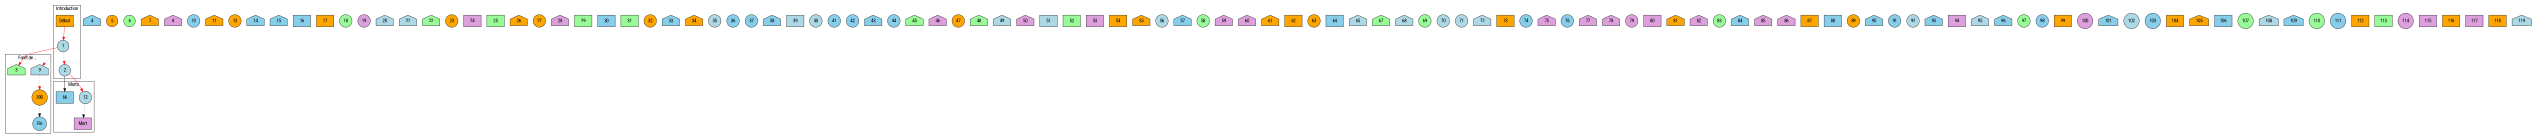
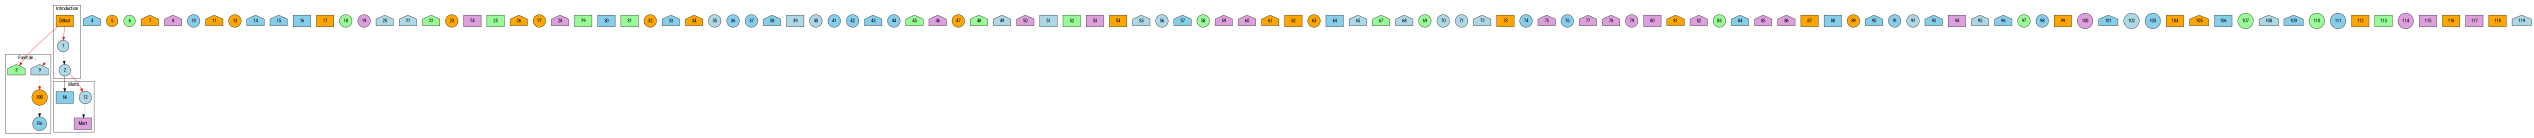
  digraph {
    fontname="Roboto Condensed"
    node [fillcolor=skyblue fontname="Roboto Condensed" shape=house style=filled]
    edge [color=red fontname="Roboto Condensed" style=dotted]
    12 [fillcolor=lightblue shape=circle]
    Mort [fillcolor=plum shape=box]
    66 [shape=box]
    "Début" [fillcolor=orange shape=box]
    1 [fillcolor=lightblue shape=circle]
    2 [fillcolor=lightblue shape=circle]
    3 [fillcolor=palegreen]
    9 [fillcolor=lightblue]
    300 [fillcolor=orange shape=circle]
    Fin [shape=circle]
    4
    5 [fillcolor=orange shape=circle]
    6 [fillcolor=palegreen shape=circle]
    7 [fillcolor=orange]
    8 [fillcolor=plum]
    10 [shape=circle]
    11 [fillcolor=orange]
    13 [fillcolor=orange shape=circle]
    14
    15
    16 [shape=box]
    17 [fillcolor=orange shape=box]
    18 [fillcolor=palegreen shape=circle]
    19 [fillcolor=plum shape=circle]
    20 [fillcolor=lightblue]
    21 [fillcolor=lightblue]
    22 [fillcolor=palegreen]
    23 [fillcolor=orange shape=circle]
    24 [fillcolor=plum shape=box]
    25 [fillcolor=palegreen shape=box]
    26 [fillcolor=orange]
    27 [fillcolor=orange shape=circle]
    28 [fillcolor=plum]
    29 [fillcolor=palegreen shape=box]
    30 [shape=box]
    31 [fillcolor=palegreen shape=box]
    32 [fillcolor=orange shape=circle]
    33
    34 [fillcolor=orange]
    35 [fillcolor=lightblue shape=circle]
    36 [shape=circle]
    37 [shape=circle]
    38
    39 [fillcolor=lightblue shape=box]
    40 [fillcolor=lightblue shape=circle]
    41 [shape=circle]
    42 [shape=circle]
    43
    44 [shape=circle]
    45 [fillcolor=palegreen]
    46 [fillcolor=plum]
    47 [fillcolor=orange shape=circle]
    48 [fillcolor=palegreen]
    49 [fillcolor=lightblue]
    50 [fillcolor=plum]
    51 [fillcolor=lightblue shape=box]
    52 [fillcolor=palegreen shape=box]
    53 [fillcolor=plum shape=box]
    54 [fillcolor=orange shape=box]
-   55 [fillcolor=orange]
+   55 [fillcolor=lightblue]
    56 [fillcolor=lightblue shape=circle]
    57
    58 [fillcolor=palegreen shape=circle]
    59 [fillcolor=plum]
    60 [fillcolor=plum]
    61 [fillcolor=orange]
    62 [fillcolor=orange shape=box]
    63 [fillcolor=orange shape=circle]
    64 [shape=box]
    65 [fillcolor=lightblue]
    67 [fillcolor=palegreen]
    68 [fillcolor=lightblue]
    69 [fillcolor=palegreen shape=circle]
    70 [fillcolor=lightblue shape=circle]
    71 [fillcolor=lightblue shape=circle]
    72 [fillcolor=lightblue]
    73 [fillcolor=orange shape=box]
    74 [shape=circle]
    75 [fillcolor=plum]
    76 [shape=circle]
    77 [fillcolor=plum]
    78 [fillcolor=plum]
    79 [fillcolor=plum shape=circle]
    80 [fillcolor=plum shape=box]
    81 [fillcolor=orange]
    82 [fillcolor=plum]
    83 [fillcolor=palegreen shape=circle]
    84
    85 [fillcolor=plum]
    86 [fillcolor=plum]
    87 [fillcolor=orange shape=box]
    88 [shape=box]
    89 [fillcolor=orange shape=circle]
    90
    91 [shape=circle]
    92 [fillcolor=lightblue shape=circle]
    93
    94 [fillcolor=plum shape=box]
    95 [fillcolor=lightblue]
    96
    97 [fillcolor=palegreen shape=circle]
    98 [shape=circle]
    99 [fillcolor=orange shape=box]
    100 [fillcolor=plum shape=circle]
    101
    102 [fillcolor=lightblue shape=circle]
    103 [shape=circle]
    104 [fillcolor=orange shape=box]
    105 [fillcolor=orange]
    106 [shape=box]
    107 [fillcolor=palegreen shape=circle]
    108 [fillcolor=lightblue]
    109
    110 [fillcolor=palegreen shape=circle]
    111 [shape=circle]
    112 [fillcolor=orange shape=box]
    113 [fillcolor=palegreen shape=box]
    114 [fillcolor=plum shape=circle]
    115 [fillcolor=plum shape=box]
    116 [fillcolor=orange shape=box]
    117 [fillcolor=plum shape=box]
    118 [fillcolor=orange shape=box]
    119 [fillcolor=lightblue]
    subgraph cluster_1 {
      label=Morts
      12
      Mort
      66
    }
    subgraph cluster_2 {
      label=Introduction
      "Début"
      1
      2
    }
    subgraph cluster_3 {
      label="Forêt de ..."
      3
      9
      300
      Fin
    }
    12 -> Mort [color=black]
    "Début" -> 1 [style=solid]
-   1 -> 2
-   1 -> 3 [style=solid]
+   1 -> 2 [color=black]
+   "Début" -> 3 [style=solid]
    1 -> 9
    2 -> 12 [style=solid]
    2 -> 66 [color=black style=solid]
    9 -> 300
    300 -> Fin [color=black]
  }
